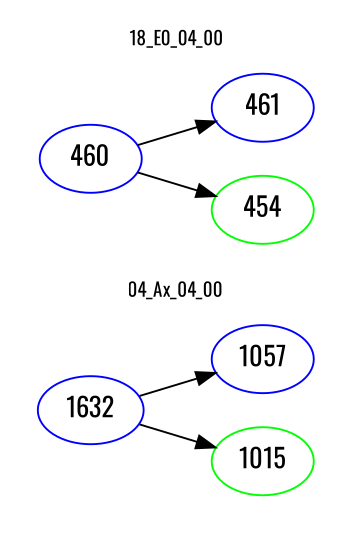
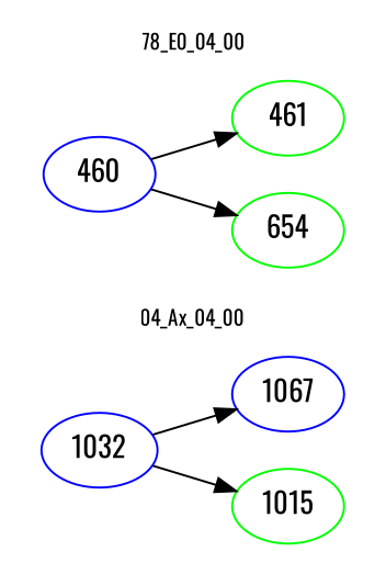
  digraph {
    fontname=Oswald
    rankdir=LR
    node [color=blue fontname=Oswald]
    edge [color=black fontname=Oswald]
-   n1 [label=1632]
+   n1 [label=1032]
    n2 [color=green label=1015]
-   n3 [label=1057]
+   n3 [label=1067]
    n4 [label=460]
-   n5 [color=green label=454]
-   n6 [label=461]
+   n5 [color=green label=654]
+   n6 [color=green label=461]
    subgraph cluster_1 {
      color=white
      fontsize=10
      label="04_Ax_04_00"
      n1
      n2
      n3
    }
    subgraph cluster_2 {
      color=white
      fontsize=10
-     label="18_E0_04_00"
+     label="78_E0_04_00"
      n4
      n5
      n6
    }
    n1 -> n2
    n1 -> n3
    n4 -> n5
    n4 -> n6
  }
